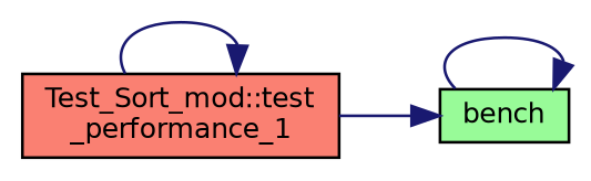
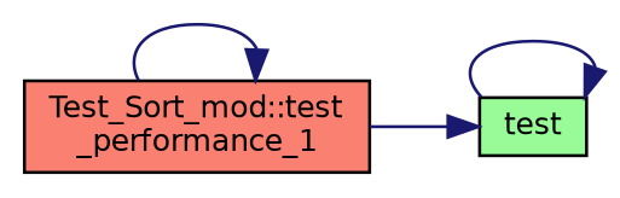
  digraph {
    rankdir=RL
    node [color=black fontname=Helvetica fontsize=10 shape=record style=filled]
    edge [color=midnightblue dir=back fontname=Helvetica fontsize=10 labelfontname=Helvetica labelfontsize=10 style=solid]
-   n1 [fillcolor=palegreen fontcolor=black height=0.2 label=bench width=0.4]
+   n1 [fillcolor=palegreen fontcolor=black height=0.2 label=test width=0.4]
    n2 [fillcolor=salmon height=0.2 label="Test_Sort_mod::test\l_performance_1" width=0.4]
    n1 -> n1
    n1 -> n2
    n2 -> n2
  }
